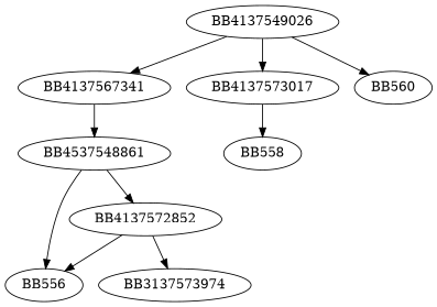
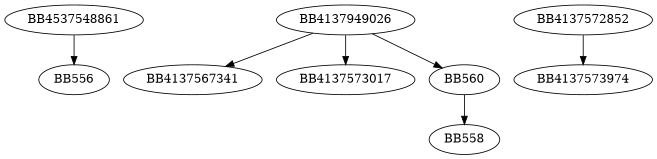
  digraph {
    n1 [label=BB4537548861]
    BB4137567341
    BB4137572852
    BB556
-   BB4137549026
+   BB4137549026 [label=BB4137949026]
    BB4137573017
    BB560
-   BB4137573974 [label=BB3137573974]
+   BB4137573974
    BB558
-   n1 -> BB4137572852
    n1 -> BB556
-   BB4137567341 -> n1
-   BB4137572852 -> BB556
    BB4137572852 -> BB4137573974
    BB4137549026 -> BB4137567341
    BB4137549026 -> BB4137573017
    BB4137549026 -> BB560
-   BB4137573017 -> BB558
+   BB560 -> BB558
  }
